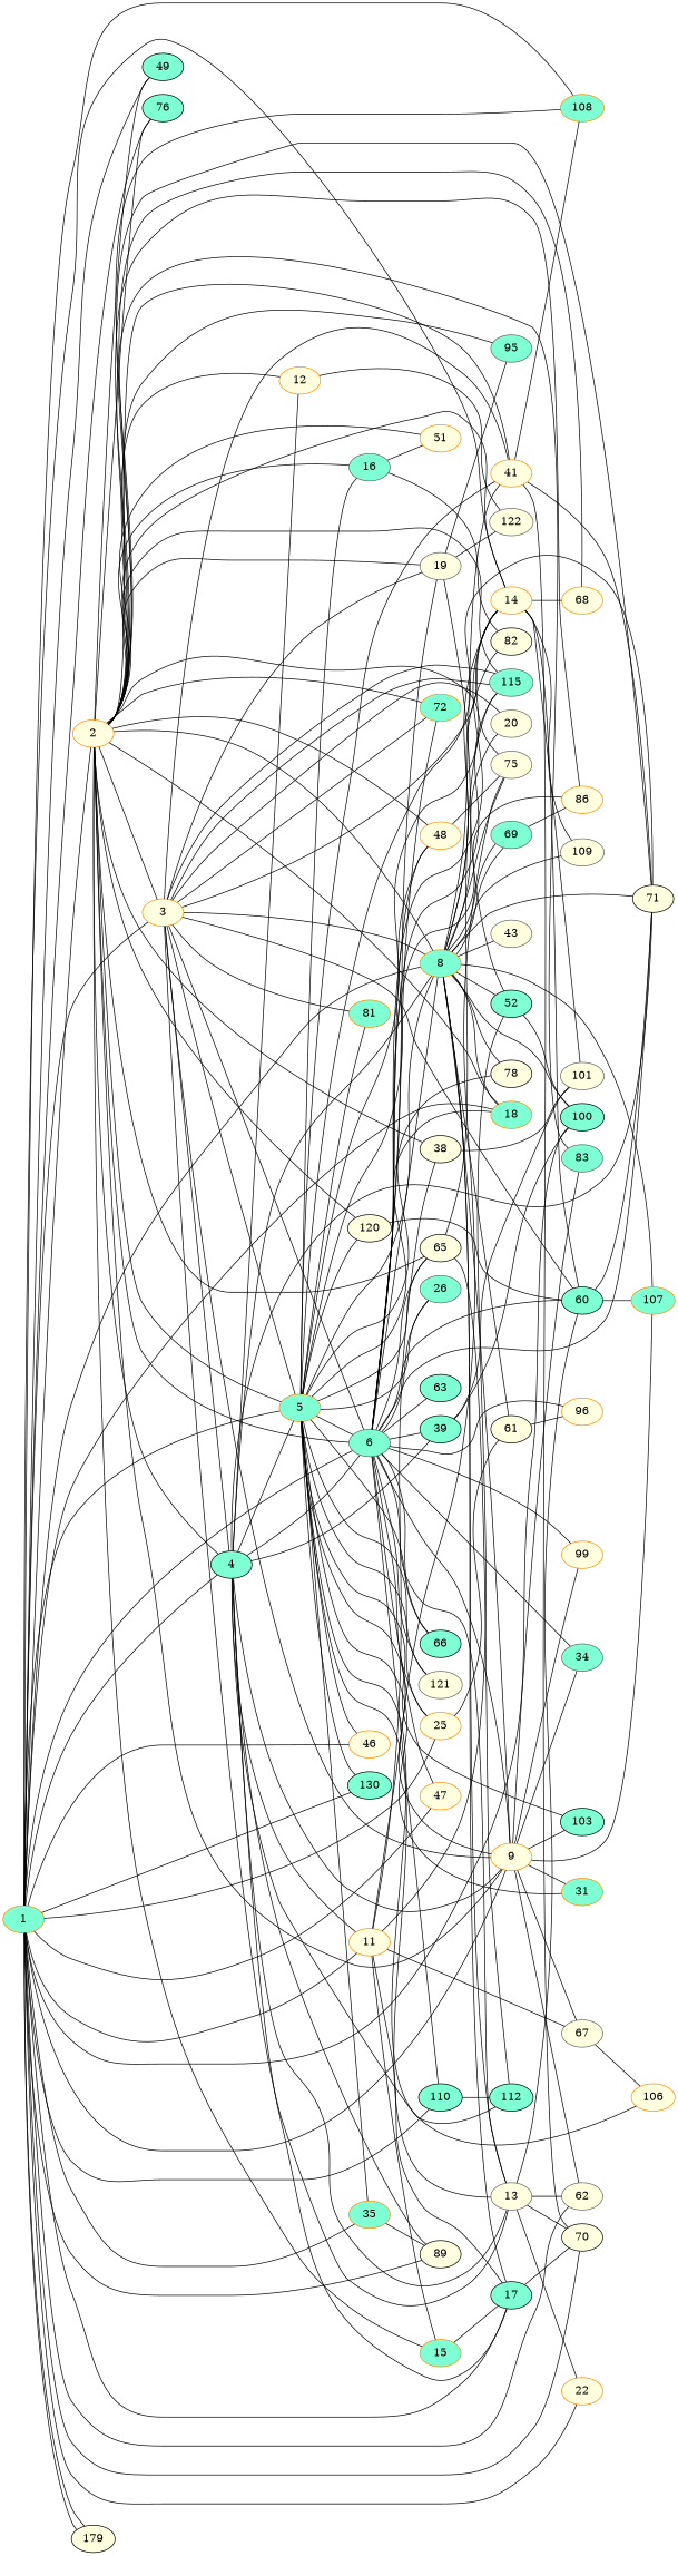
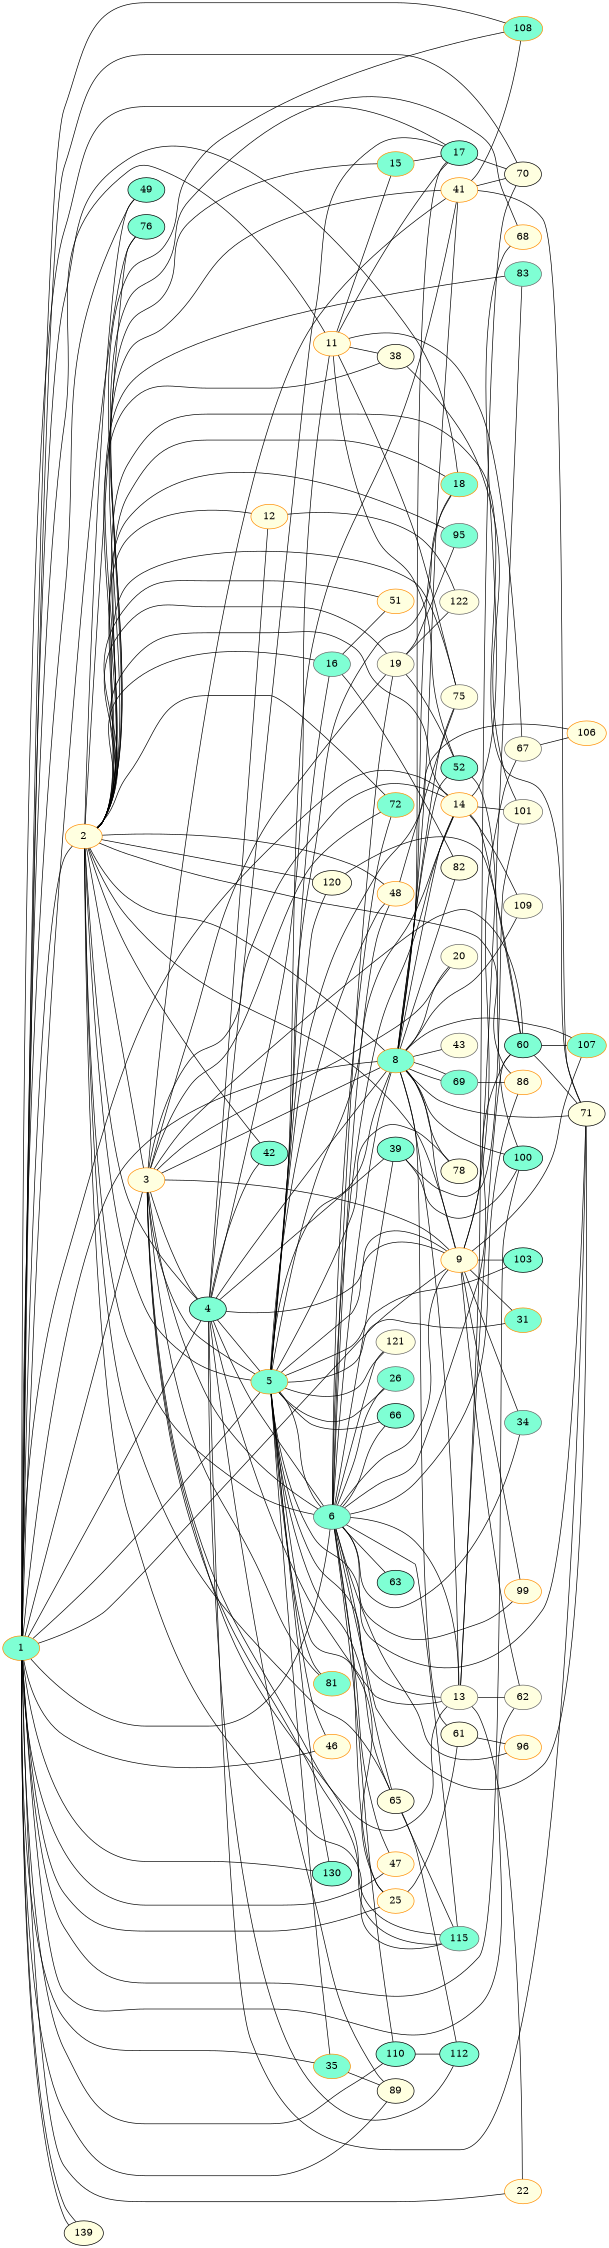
  graph {
    rankdir=LR
    node [color=darkorange fillcolor=lightyellow style=filled]
    2 [super="+7"]
    3
    4 [color=black fillcolor=aquamarine]
    5 [fillcolor=aquamarine super="+29"]
    6 [color=gray40 fillcolor=aquamarine super="+21+45+91"]
    8 [fillcolor=aquamarine super="+30+23+28"]
    9 [super="+10"]
    14 [super="+40+33"]
    18 [fillcolor=aquamarine super="+125"]
    49 [color=black fillcolor=aquamarine]
    76 [color=black fillcolor=aquamarine]
    108 [fillcolor=aquamarine super="+137"]
    12
    15 [fillcolor=aquamarine]
    16 [color=gray40 fillcolor=aquamarine]
    19 [color=gray40]
    38 [color=black super="+113"]
    41 [super="+135+58"]
+   42 [color=black fillcolor=aquamarine]
    48 [super="+85"]
    51
    65 [color=black super="+131+88"]
    68
    71 [color=black super="+74+79+105"]
    72 [fillcolor=aquamarine super="+97"]
    75 [color=gray40 super="+111"]
    83 [color=gray40 fillcolor=aquamarine super="+90"]
    86
    95 [color=gray40 fillcolor=aquamarine]
    115 [color=gray40 fillcolor=aquamarine super="+116"]
    120 [color=black]
    1 [fillcolor=aquamarine]
    11
    17 [color=black fillcolor=aquamarine super="+50+118"]
    22
    25 [super="+127+64"]
    35 [fillcolor=aquamarine super="+44"]
    46
    47
    62 [color=gray40]
    70 [color=black super="+123+87"]
    89 [color=black]
    100 [color=black fillcolor=aquamarine super="+126"]
    110 [color=black fillcolor=aquamarine]
    130 [color=black fillcolor=aquamarine]
-   139 [color=black label=179]
+   139 [color=black]
    13 [color=gray40 super="+119+32+24"]
    20 [color=gray40]
    60 [color=black fillcolor=aquamarine super="+94"]
    81 [fillcolor=aquamarine]
    39 [color=black fillcolor=aquamarine]
    112 [color=black fillcolor=aquamarine]
    26 [color=gray40 fillcolor=aquamarine]
    31 [fillcolor=aquamarine]
    66 [color=black fillcolor=aquamarine]
    78 [color=black]
    103 [color=black fillcolor=aquamarine super="+138"]
    106
    121 [color=gray40]
    34 [color=gray40 fillcolor=aquamarine super="+92"]
    63 [color=black fillcolor=aquamarine]
    96
    99
    43 [color=gray40]
    52 [color=black fillcolor=aquamarine super="+134+59+54"]
    61 [color=black]
    69 [color=gray40 fillcolor=aquamarine super="+98"]
    82 [color=black]
    107 [fillcolor=aquamarine]
    109 [color=gray40]
    67 [color=gray40]
    101 [color=gray40]
    122 [color=gray40]
    2 -- 3 [weight=2]
    2 -- 4 [weight=2]
    2 -- 5 [weight=2]
    2 -- 6 [weight=3]
    2 -- 8 [weight=3]
    2 -- 9 [weight=4]
    2 -- 14
    2 -- 18
    2 -- 49
    2 -- 76
    2 -- 108
    2 -- 12
    2 -- 15
    2 -- 16
    2 -- 19
    2 -- 38
    2 -- 41
+   2 -- 42
    2 -- 48
    2 -- 51
    2 -- 65 [weight=2]
    2 -- 68
    2 -- 71
    2 -- 72
    2 -- 75
    2 -- 83 [weight=2]
    2 -- 86
    2 -- 95
    2 -- 115
    2 -- 120
    3 -- 4
    3 -- 5
    3 -- 6
    3 -- 8
    3 -- 9 [weight=2]
    3 -- 14 [weight=3]
    3 -- 19
    3 -- 41
    3 -- 72
    3 -- 115
    3 -- 115
    3 -- 13 [weight=2]
    3 -- 20
    3 -- 60
    3 -- 81
    4 -- 5
    4 -- 6
    4 -- 8 [weight=2]
    4 -- 9 [weight=2]
    4 -- 12
+   4 -- 42
    4 -- 71
    4 -- 11
    4 -- 17
    4 -- 89
    4 -- 13 [weight=2]
    4 -- 39
    4 -- 112
    5 -- 6
    5 -- 8
    5 -- 9 [weight=2]
    5 -- 14
    5 -- 18
    5 -- 16
    5 -- 41
    5 -- 48
    5 -- 65
    5 -- 71
    5 -- 120
    5 -- 25 [weight=2]
    5 -- 35
    5 -- 46
    5 -- 130
    5 -- 13
    5 -- 81
    5 -- 26
    5 -- 31
    5 -- 66
    5 -- 78
    5 -- 103
    5 -- 106
    5 -- 121
    6 -- 8 [weight=3]
    6 -- 9 [weight=2]
    6 -- 14 [weight=2]
    6 -- 19
    6 -- 48
    6 -- 65
    6 -- 71
    6 -- 72
    6 -- 86
    6 -- 115
    6 -- 25 [weight=2]
    6 -- 47
    6 -- 110
    6 -- 13 [weight=3]
    6 -- 60 [weight=2]
    6 -- 39
    6 -- 26
    6 -- 66
    6 -- 121
    6 -- 34 [weight=2]
    6 -- 63 [weight=2]
    6 -- 96
    6 -- 99
    8 -- 9 [weight=3]
    8 -- 14
    8 -- 18
    8 -- 41
    8 -- 71
    8 -- 75
    8 -- 17
    8 -- 100
    8 -- 13 [weight=2]
    8 -- 20
    8 -- 78
    8 -- 43 [weight=2]
    8 -- 52 [weight=2]
    8 -- 61
    8 -- 69
    8 -- 69
    8 -- 82
    8 -- 107
    8 -- 109
    9 -- 83
    9 -- 62
    9 -- 31
    9 -- 103 [weight=2]
    9 -- 34 [weight=2]
    9 -- 99
    9 -- 107
    9 -- 67
    14 -- 68
    14 -- 60
    14 -- 109
    14 -- 101
    12 -- 122
    15 -- 17
    16 -- 51
    16 -- 82
    19 -- 95
    19 -- 52
    19 -- 122
    38 -- 101
    41 -- 108
    41 -- 71
    41 -- 70
    48 -- 75
    65 -- 115
    65 -- 112
    120 -- 60
    1 -- 2 [weight=2]
    1 -- 3
    1 -- 4
    1 -- 5 [weight=2]
    1 -- 6
    1 -- 8 [weight=2]
    1 -- 9 [weight=2]
    1 -- 14
    1 -- 18
    1 -- 49
    1 -- 76
    1 -- 108
    1 -- 11
    1 -- 17
    1 -- 22
    1 -- 25
    1 -- 35
    1 -- 46
    1 -- 47
    1 -- 62
    1 -- 70
    1 -- 89
    1 -- 100
    1 -- 110
    1 -- 130
    1 -- 139
    1 -- 139
    11 -- 15
    11 -- 38
    11 -- 75
    11 -- 17
    11 -- 52
    11 -- 67
    17 -- 70
    25 -- 61
    35 -- 89
    110 -- 112
    13 -- 22
    13 -- 62
    13 -- 70 [weight=2]
    13 -- 60
    60 -- 71
    60 -- 107
    39 -- 100
    39 -- 101
    52 -- 100
    61 -- 96
    69 -- 86
    67 -- 106
  }
